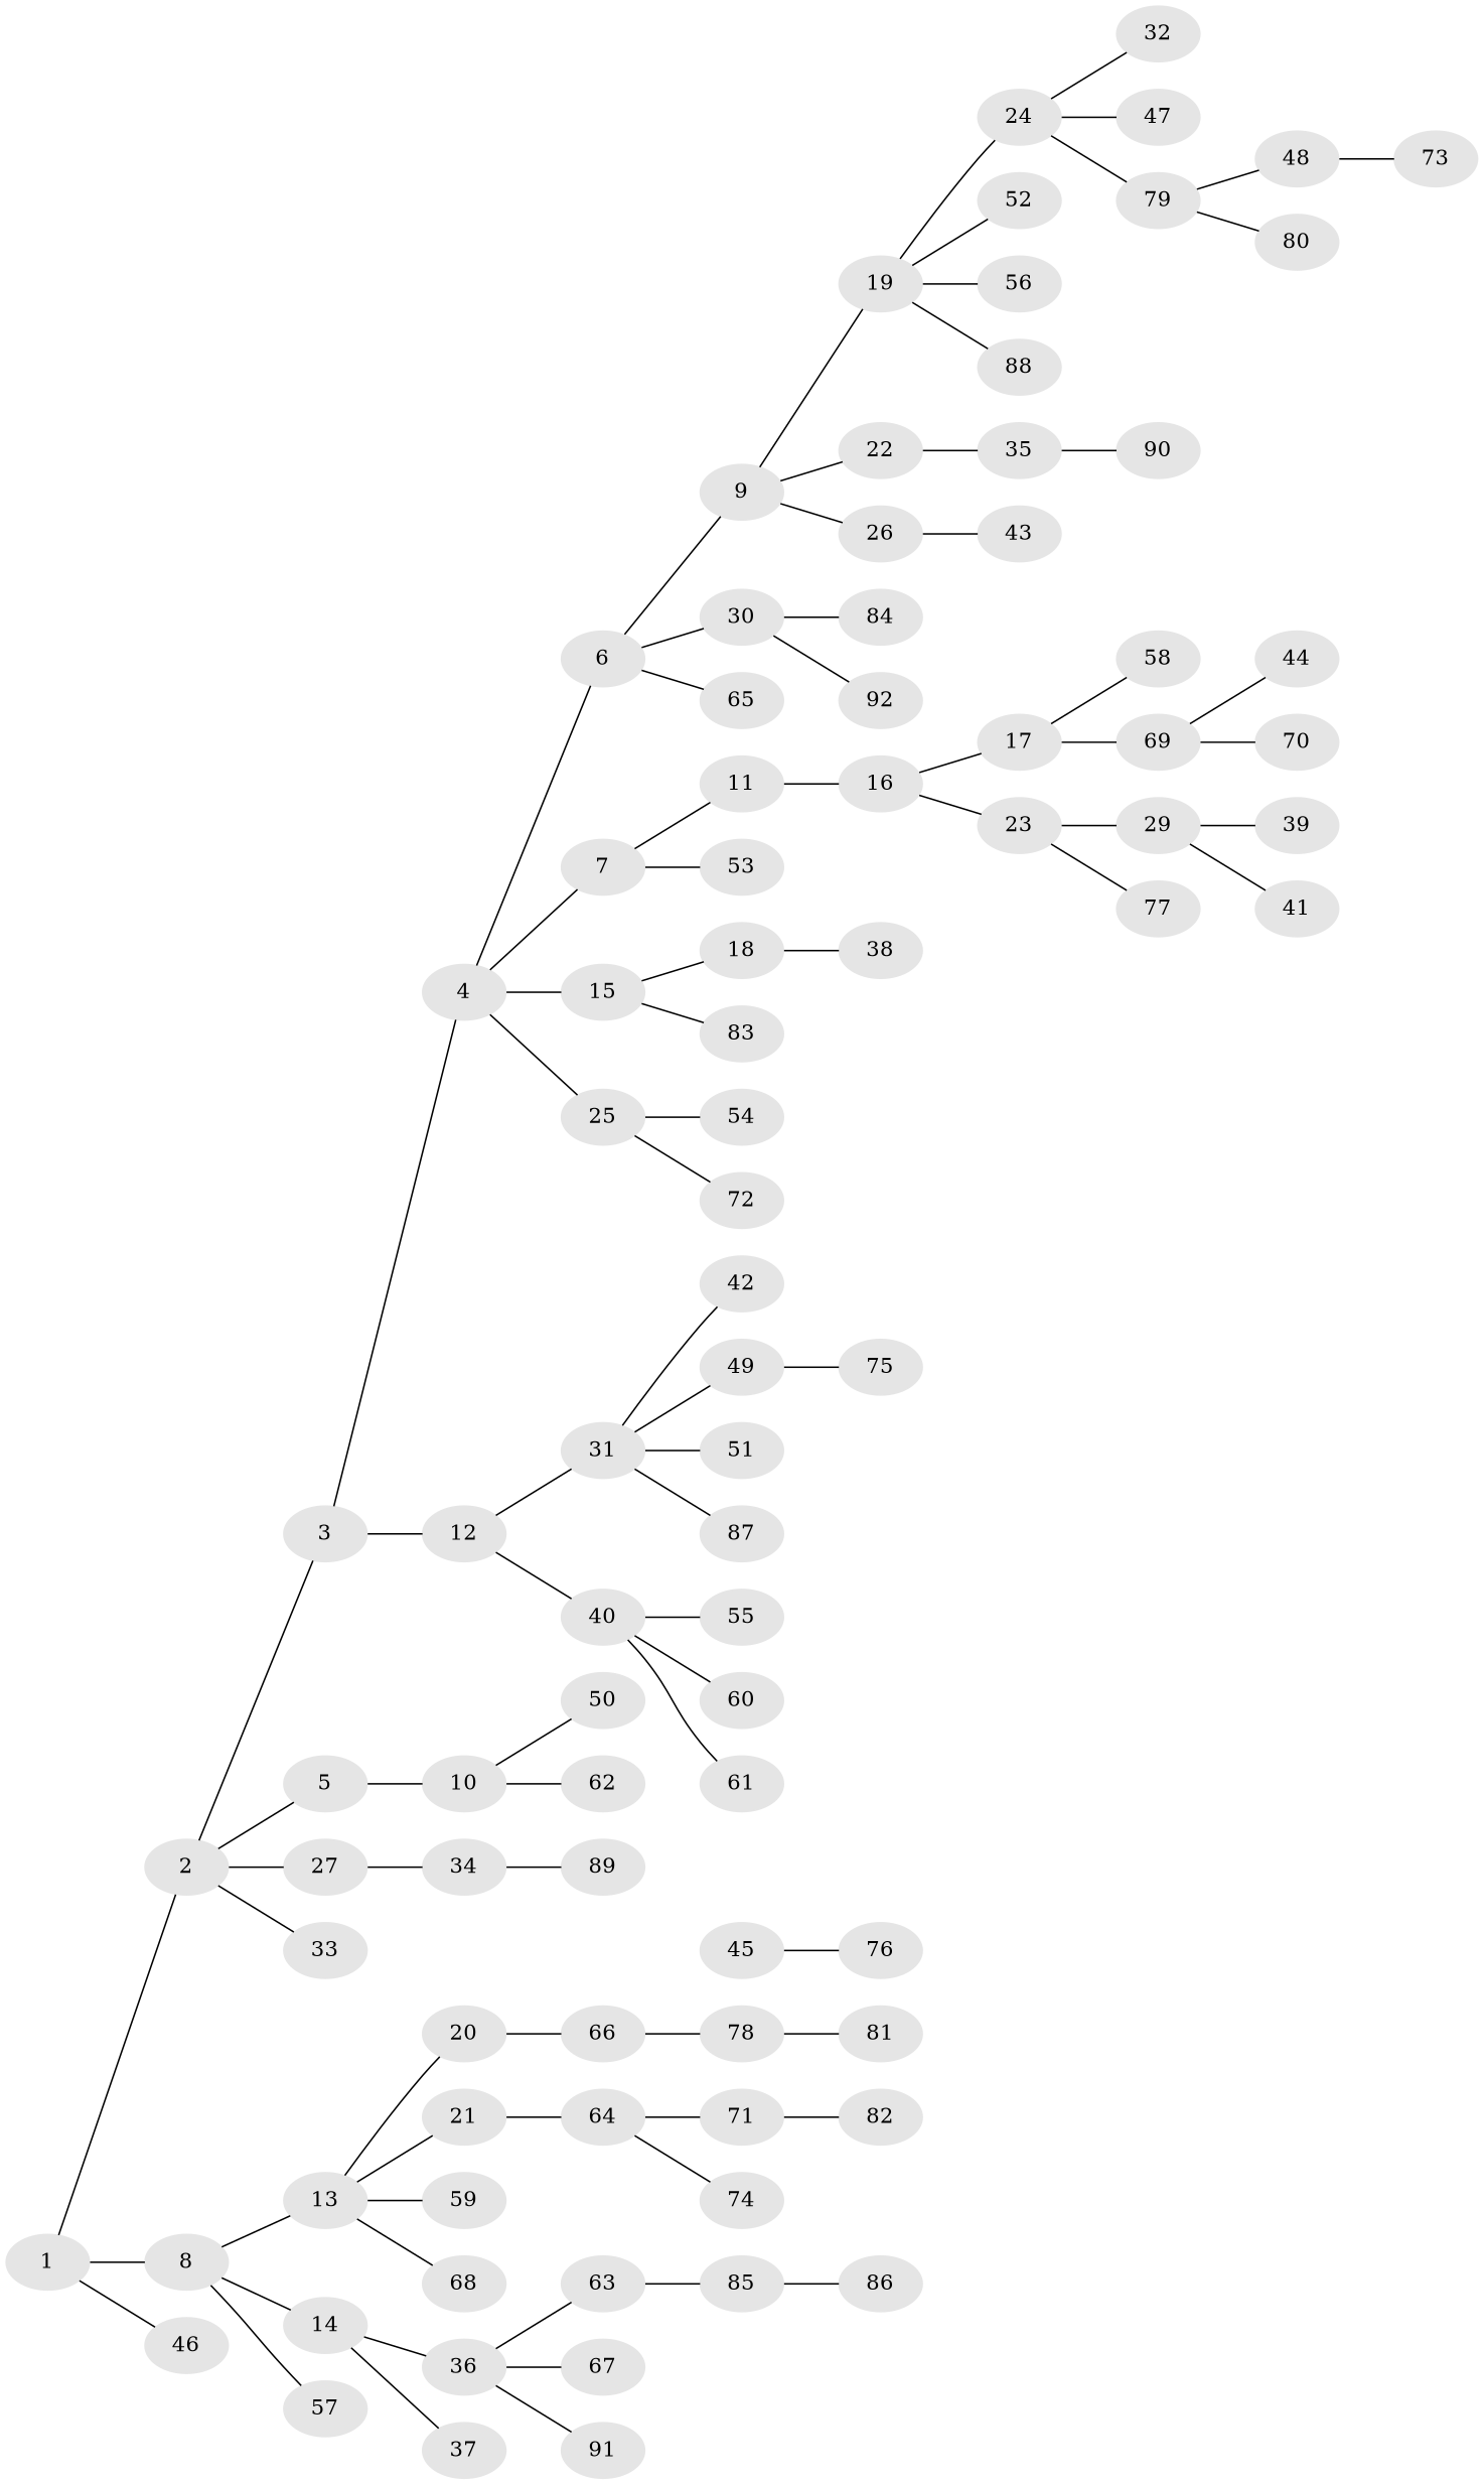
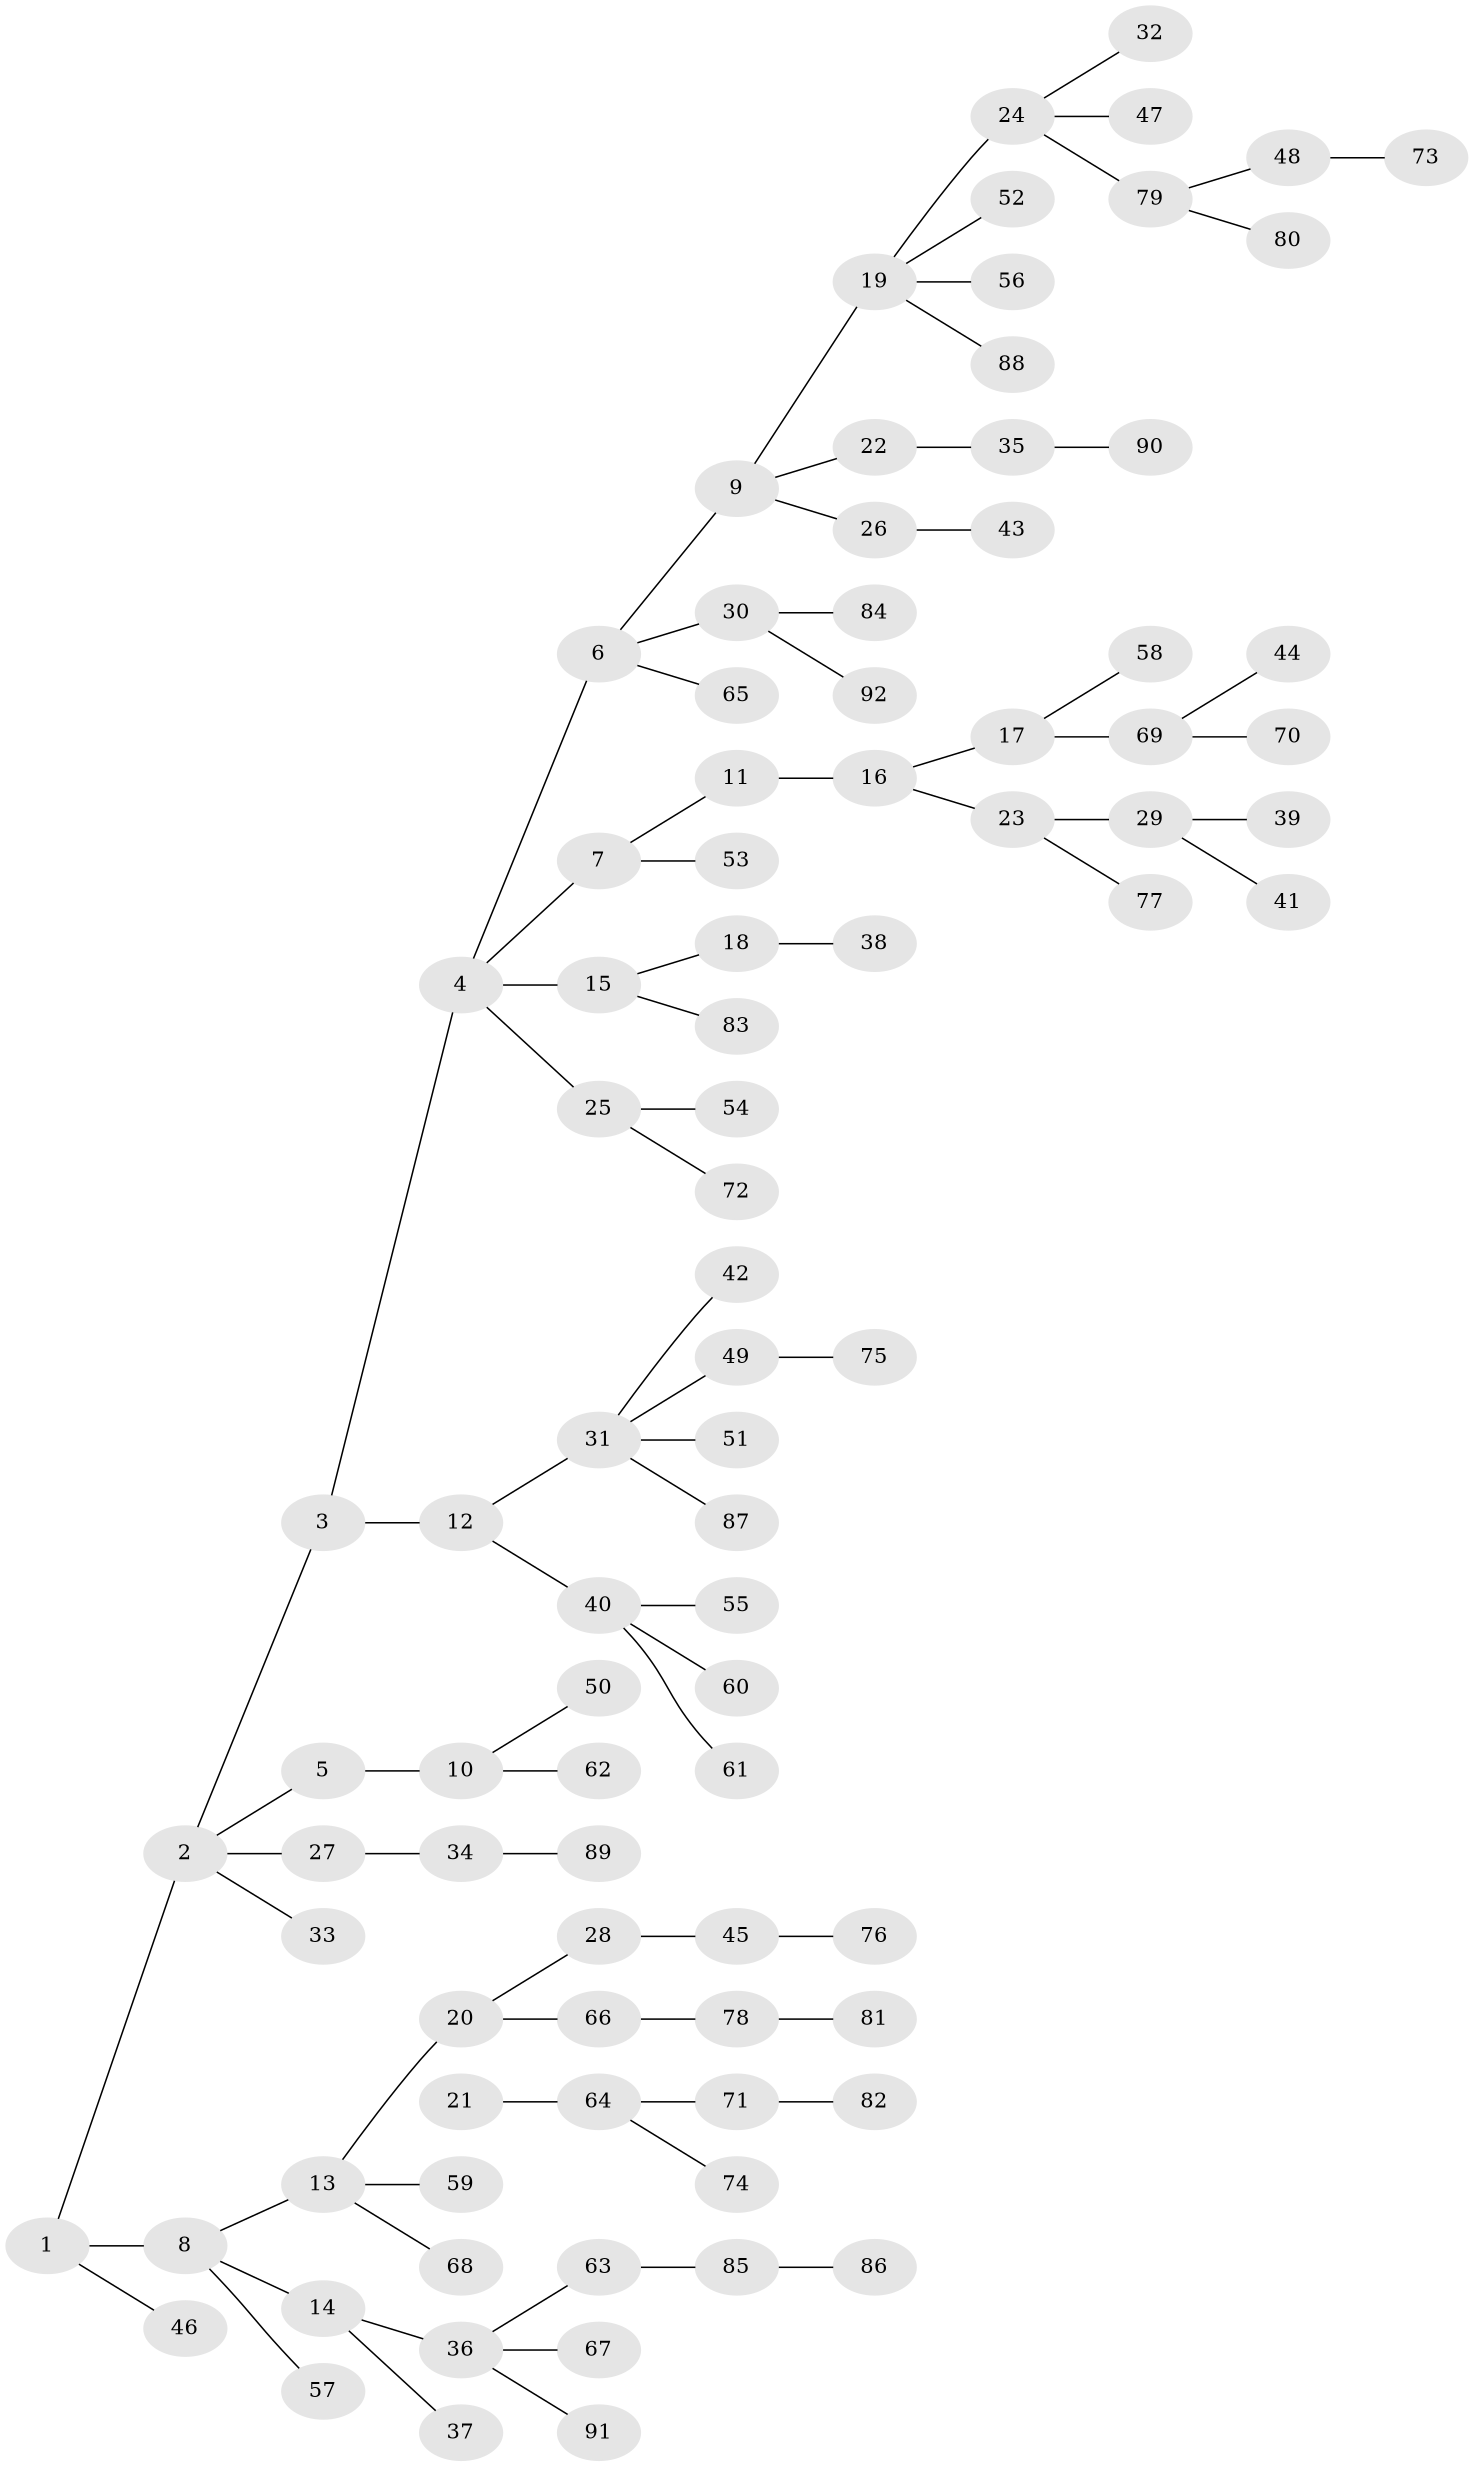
  graph {
    rankdir=LR
    node [color=gray90 style=filled]
    1
    2
    8
    46
    3
    5
    27
    33
    13
    14
    57
    4
    12
    10
    34
    6
    7
    15
    25
    31
    40
    9
    30
    65
    11
    53
    18
    83
    54
    72
    50
    62
    19
    22
    26
    84
    92
    16
    20
    21
    59
    68
    36
    37
    24
    52
    56
    88
    35
    17
    23
    42
    49
    51
    87
    55
    60
    61
+   28
    66
    64
    63
    67
    91
    38
    58
    69
    29
    77
    44
    70
    32
    47
    79
    45
    78
    71
    74
    43
    90
    39
    41
    48
    80
    89
    76
    75
    85
    73
    86
    82
    81
    1 -- 2
    1 -- 8
    1 -- 46
    2 -- 3
    2 -- 5
    2 -- 27
    2 -- 33
    8 -- 13
    8 -- 14
    8 -- 57
    3 -- 4
    3 -- 12
    5 -- 10
    27 -- 34
    13 -- 20
-   13 -- 21
    13 -- 59
    13 -- 68
    14 -- 36
    14 -- 37
    4 -- 6
    4 -- 7
    4 -- 15
    4 -- 25
    12 -- 31
    12 -- 40
    10 -- 50
    10 -- 62
    34 -- 89
    6 -- 9
    6 -- 30
    6 -- 65
    7 -- 11
    7 -- 53
    15 -- 18
    15 -- 83
    25 -- 54
    25 -- 72
    31 -- 42
    31 -- 49
    31 -- 51
    31 -- 87
    40 -- 55
    40 -- 60
    40 -- 61
    9 -- 19
    9 -- 22
    9 -- 26
    30 -- 84
    30 -- 92
    11 -- 16
    18 -- 38
    19 -- 24
    19 -- 52
    19 -- 56
    19 -- 88
    22 -- 35
    26 -- 43
    16 -- 17
    16 -- 23
+   20 -- 28
    20 -- 66
    21 -- 64
    36 -- 63
    36 -- 67
    36 -- 91
    24 -- 32
    24 -- 47
    24 -- 79
    35 -- 90
    17 -- 58
    17 -- 69
    23 -- 29
    23 -- 77
    49 -- 75
+   28 -- 45
    66 -- 78
    64 -- 71
    64 -- 74
    63 -- 85
    69 -- 44
    69 -- 70
    29 -- 39
    29 -- 41
    79 -- 48
    79 -- 80
    45 -- 76
    78 -- 81
    71 -- 82
    48 -- 73
    85 -- 86
  }
